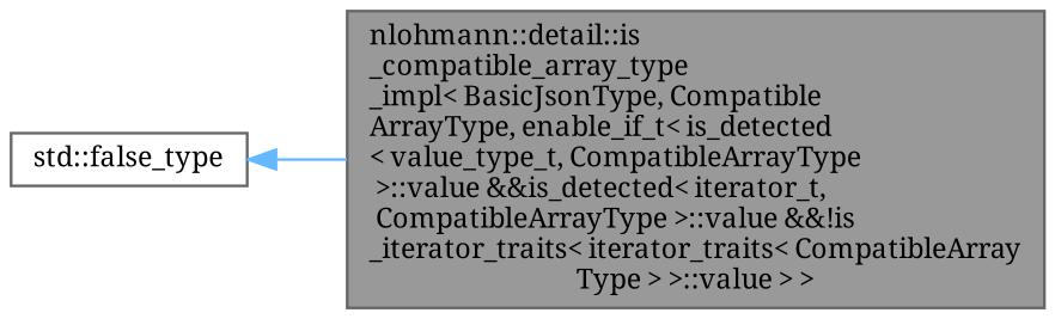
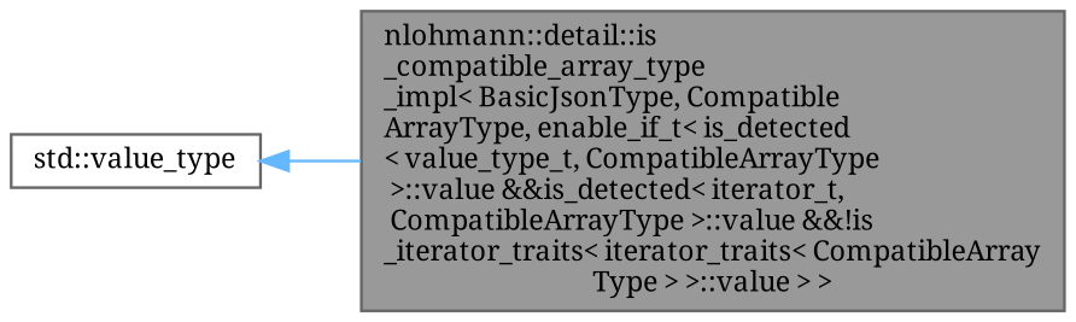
  digraph {
    rankdir=LR
    fontname="Noto Serif"
    node [color=gray40 fontname="Noto Serif" fontsize=10 shape=box style=filled]
    n1 [fillcolor=grey60 fontcolor=black height=0.2 label="nlohmann::detail::is\l_compatible_array_type\l_impl\< BasicJsonType, Compatible\lArrayType, enable_if_t\< is_detected\l\< value_type_t, CompatibleArrayType\l \>::value &&is_detected\< iterator_t,\l CompatibleArrayType \>::value &&!is\l_iterator_traits\< iterator_traits\< CompatibleArray\lType \> \>::value \> \>" width=0.4]
-   n2 [fillcolor=white height=0.2 label="std::false_type" width=0.4]
+   n2 [fillcolor=white height=0.2 label="std::value_type" width=0.4]
    n2 -> n1 [color=steelblue1 dir=back fontname="Noto Serif" fontsize=10 labelfontname=Helvetica labelfontsize=10 style=solid]
  }
